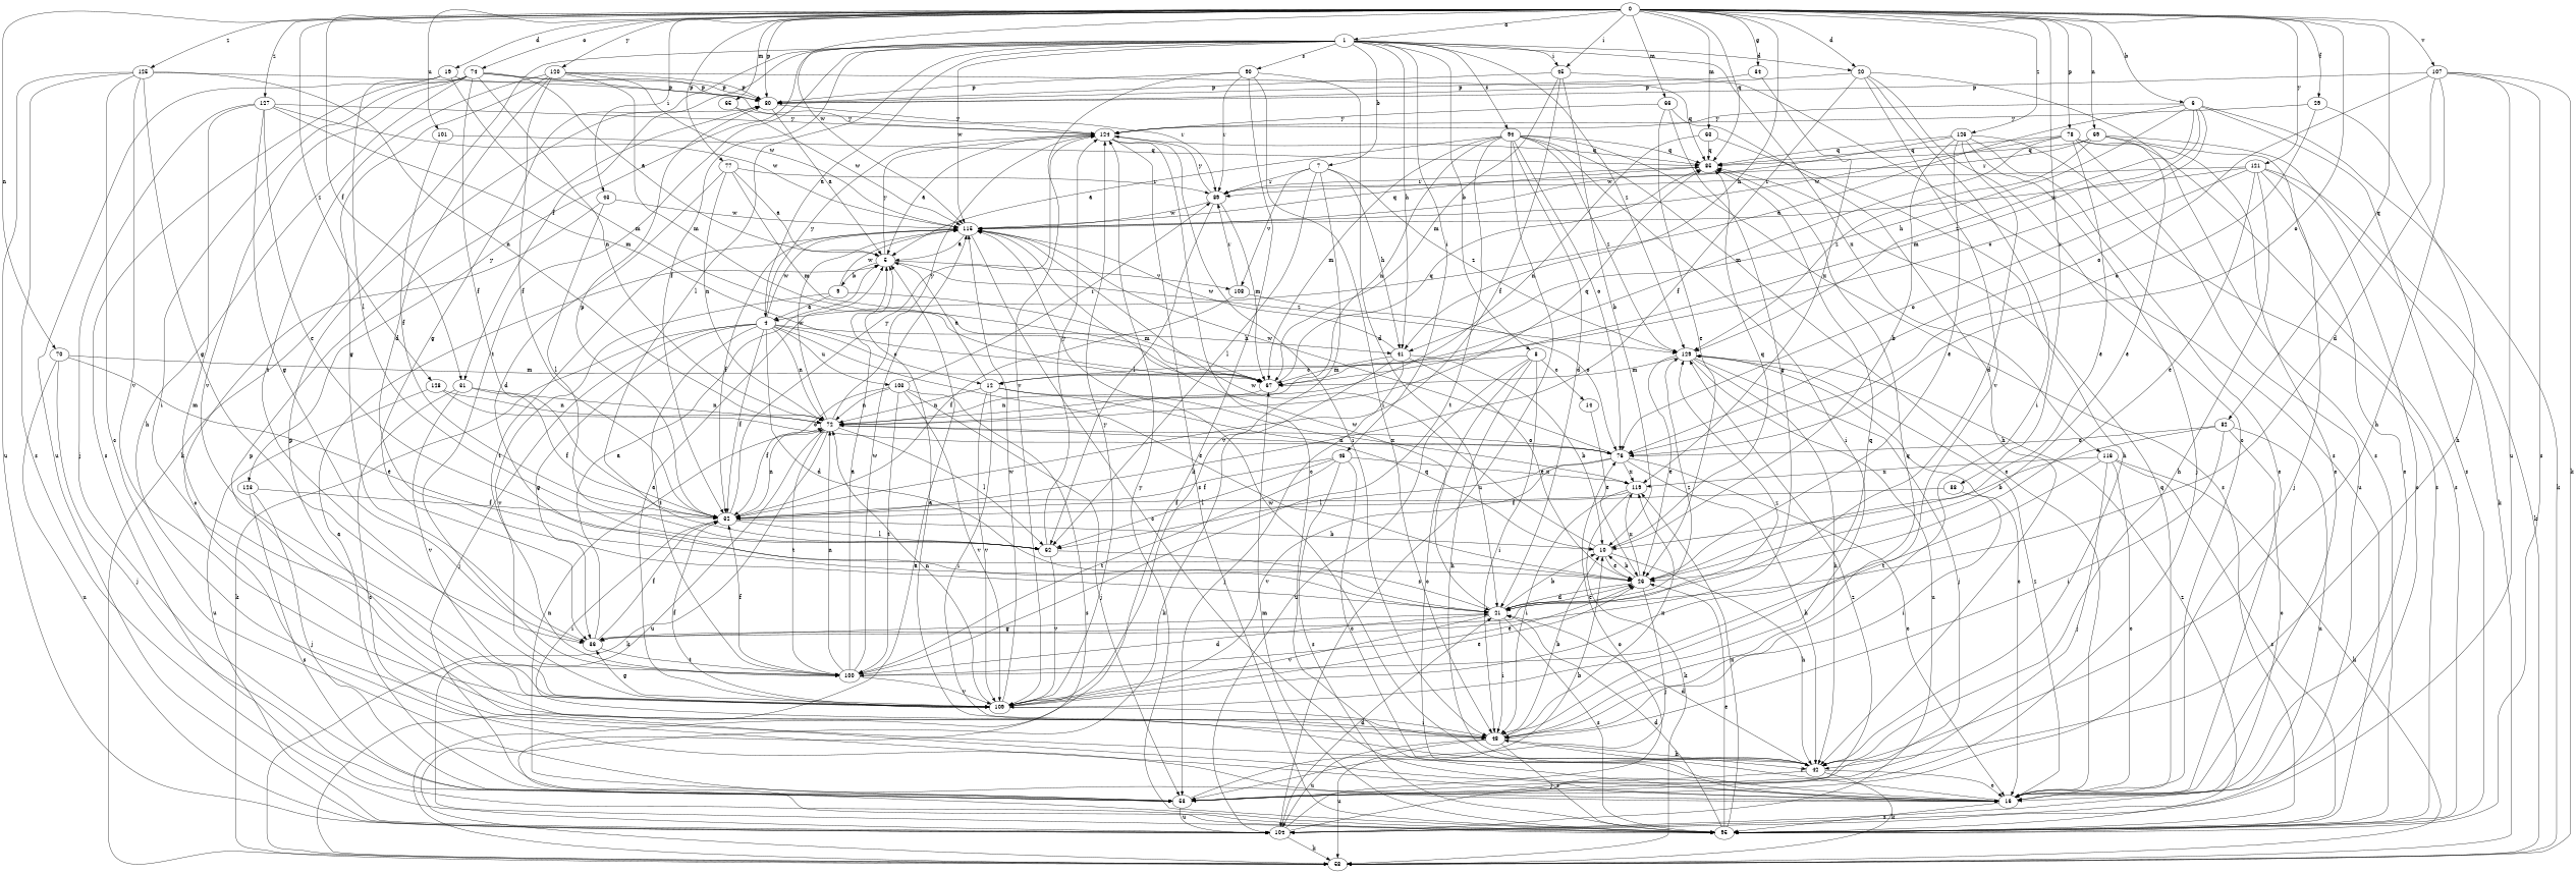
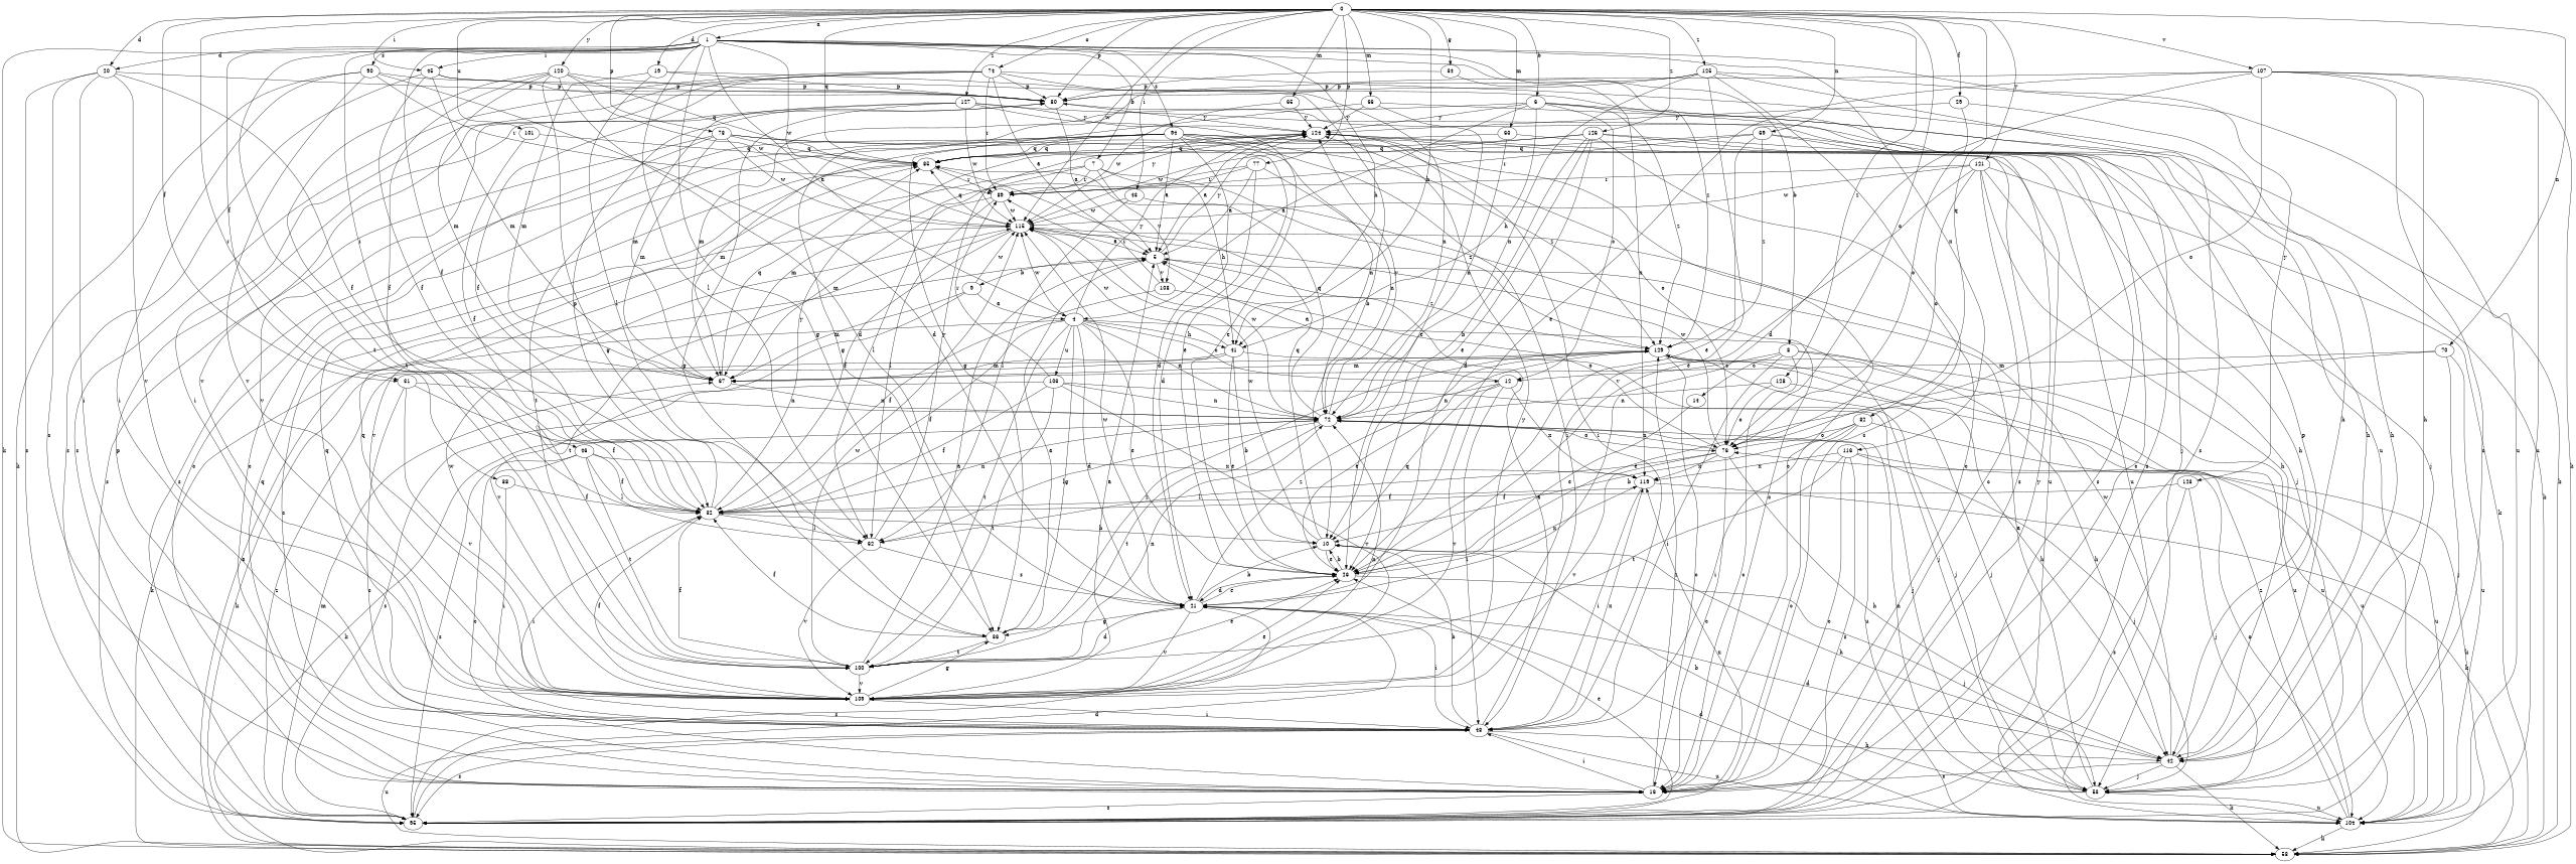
  strict digraph {
    0
    1
    6
    19
    20
    29
    31
    34
    41
    43
    45
    63
    65
    66
    69
    70
    74
    76
    77
    78
    80
    82
    85
    88
    101
    107
    115
    120
    121
    125
    126
    127
    128
    4
    7
    8
    32
    36
    46
    58
    62
    90
    94
    100
    116
    123
    129
    12
    124
    67
    95
    104
    109
    16
    48
    42
    72
    119
    26
    53
    10
    89
    5
    21
    103
    108
    14
    9
    0 -> 1 [label=a]
    0 -> 6 [label=b]
    0 -> 19 [label=d]
    0 -> 20 [label=d]
    0 -> 29 [label=f]
    0 -> 31 [label=f]
    0 -> 34 [label=g]
    0 -> 41 [label=h]
    0 -> 43 [label=i]
    0 -> 45 [label=i]
    0 -> 63 [label=m]
    0 -> 65 [label=m]
    0 -> 66 [label=m]
    0 -> 69 [label=n]
    0 -> 70 [label=n]
    0 -> 74 [label=o]
    0 -> 76 [label=o]
    0 -> 77 [label=p]
    0 -> 78 [label=p]
    0 -> 80 [label=p]
    0 -> 82 [label=q]
    0 -> 85 [label=q]
    0 -> 88 [label=r]
    0 -> 101 [label=u]
    0 -> 107 [label=v]
    0 -> 115 [label=w]
    0 -> 120 [label=y]
    0 -> 121 [label=y]
    0 -> 125 [label=z]
    0 -> 126 [label=z]
    0 -> 127 [label=z]
    0 -> 128 [label=z]
    1 -> 20 [label=d]
    1 -> 31 [label=f]
    1 -> 41 [label=h]
    1 -> 45 [label=i]
    1 -> 115 [label=w]
    1 -> 4 [label=a]
    1 -> 7 [label=b]
    1 -> 8 [label=b]
    1 -> 32 [label=f]
    1 -> 36 [label=g]
    1 -> 46 [label=i]
    1 -> 58 [label=k]
    1 -> 62 [label=l]
    1 -> 90 [label=s]
    1 -> 94 [label=s]
    1 -> 100 [label=t]
    1 -> 116 [label=x]
    1 -> 123 [label=y]
    1 -> 129 [label=z]
    6 -> 41 [label=h]
    6 -> 4 [label=a]
    6 -> 58 [label=k]
    6 -> 129 [label=z]
    6 -> 12 [label=c]
    6 -> 124 [label=y]
    6 -> 67 [label=m]
    6 -> 95 [label=s]
    19 -> 80 [label=p]
    19 -> 62 [label=l]
    19 -> 67 [label=m]
    19 -> 104 [label=u]
    20 -> 80 [label=p]
    20 -> 32 [label=f]
    20 -> 95 [label=s]
    20 -> 109 [label=v]
    20 -> 16 [label=c]
    20 -> 48 [label=i]
    29 -> 76 [label=o]
    29 -> 124 [label=y]
    29 -> 42 [label=h]
    31 -> 32 [label=f]
    31 -> 109 [label=v]
    31 -> 16 [label=c]
    31 -> 72 [label=n]
    34 -> 80 [label=p]
    34 -> 119 [label=x]
    41 -> 115 [label=w]
    41 -> 58 [label=k]
    41 -> 67 [label=m]
    41 -> 26 [label=e]
    41 -> 53 [label=j]
    41 -> 10 [label=b]
    43 -> 115 [label=w]
    43 -> 62 [label=l]
    43 -> 16 [label=c]
    45 -> 80 [label=p]
    45 -> 32 [label=f]
    45 -> 67 [label=m]
    45 -> 95 [label=s]
    45 -> 10 [label=b]
    63 -> 85 [label=q]
    63 -> 42 [label=h]
    63 -> 72 [label=n]
    65 -> 115 [label=w]
    65 -> 124 [label=y]
    66 -> 36 [label=g]
    66 -> 124 [label=y]
    66 -> 42 [label=h]
    66 -> 26 [label=e]
    69 -> 85 [label=q]
    69 -> 58 [label=k]
    69 -> 129 [label=z]
    69 -> 16 [label=c]
    69 -> 26 [label=e]
    69 -> 89 [label=r]
    70 -> 67 [label=m]
    70 -> 104 [label=u]
    70 -> 26 [label=e]
    70 -> 53 [label=j]
    74 -> 80 [label=p]
    74 -> 32 [label=f]
    74 -> 95 [label=s]
    74 -> 109 [label=v]
    74 -> 48 [label=i]
    74 -> 42 [label=h]
    74 -> 72 [label=n]
    74 -> 89 [label=r]
    74 -> 5 [label=a]
    76 -> 115 [label=w]
    76 -> 62 [label=l]
    76 -> 109 [label=v]
    76 -> 16 [label=c]
    76 -> 42 [label=h]
    76 -> 72 [label=n]
    76 -> 119 [label=x]
    77 -> 67 [label=m]
    77 -> 72 [label=n]
    77 -> 89 [label=r]
    77 -> 5 [label=a]
    77 -> 21 [label=d]
    78 -> 85 [label=q]
    78 -> 115 [label=w]
    78 -> 67 [label=m]
    78 -> 95 [label=s]
    78 -> 104 [label=u]
    78 -> 16 [label=c]
    78 -> 26 [label=e]
    80 -> 124 [label=y]
    80 -> 5 [label=a]
    82 -> 76 [label=o]
    82 -> 104 [label=u]
    82 -> 16 [label=c]
    82 -> 48 [label=i]
    82 -> 10 [label=b]
    85 -> 89 [label=r]
    88 -> 32 [label=f]
    88 -> 48 [label=i]
    101 -> 85 [label=q]
    101 -> 32 [label=f]
    107 -> 76 [label=o]
    107 -> 80 [label=p]
    107 -> 58 [label=k]
    107 -> 95 [label=s]
    107 -> 104 [label=u]
    107 -> 42 [label=h]
+   107 -> 26 [label=e]
    107 -> 21 [label=d]
    115 -> 85 [label=q]
    115 -> 32 [label=f]
    115 -> 100 [label=t]
    115 -> 16 [label=c]
    115 -> 5 [label=a]
    120 -> 80 [label=p]
    120 -> 85 [label=q]
    120 -> 115 [label=w]
    120 -> 32 [label=f]
    120 -> 36 [label=g]
    120 -> 100 [label=t]
    120 -> 67 [label=m]
    120 -> 21 [label=d]
    121 -> 76 [label=o]
    121 -> 115 [label=w]
    121 -> 58 [label=k]
    121 -> 16 [label=c]
    121 -> 42 [label=h]
    121 -> 26 [label=e]
    121 -> 53 [label=j]
    121 -> 89 [label=r]
    125 -> 80 [label=p]
    125 -> 36 [label=g]
    125 -> 95 [label=s]
    125 -> 104 [label=u]
    125 -> 109 [label=v]
    125 -> 16 [label=c]
    125 -> 72 [label=n]
    126 -> 85 [label=q]
    126 -> 115 [label=w]
    126 -> 95 [label=s]
    126 -> 16 [label=c]
    126 -> 26 [label=e]
    126 -> 53 [label=j]
    126 -> 10 [label=b]
    126 -> 21 [label=d]
    127 -> 115 [label=w]
    127 -> 36 [label=g]
    127 -> 124 [label=y]
    127 -> 67 [label=m]
-   127 -> 109 [label=m]
+   127 -> 109 [label=v]
    127 -> 26 [label=e]
    127 -> 53 [label=j]
    128 -> 76 [label=o]
    128 -> 104 [label=u]
    128 -> 72 [label=n]
    4 -> 41 [label=h]
    4 -> 115 [label=w]
    4 -> 32 [label=f]
    4 -> 36 [label=g]
    4 -> 58 [label=k]
    4 -> 100 [label=t]
    4 -> 12 [label=c]
    4 -> 124 [label=y]
    4 -> 72 [label=n]
    4 -> 26 [label=e]
    4 -> 53 [label=j]
    4 -> 21 [label=d]
    4 -> 103 [label=u]
    7 -> 41 [label=h]
    7 -> 62 [label=l]
    7 -> 129 [label=z]
    7 -> 109 [label=v]
    7 -> 89 [label=r]
    7 -> 108 [label=v]
    8 -> 12 [label=c]
    8 -> 104 [label=u]
    8 -> 16 [label=c]
    8 -> 48 [label=i]
    8 -> 42 [label=h]
    8 -> 14 [label=c]
    32 -> 80 [label=p]
    32 -> 62 [label=l]
    32 -> 124 [label=y]
    32 -> 48 [label=i]
    32 -> 72 [label=n]
    32 -> 10 [label=b]
    36 -> 32 [label=f]
    36 -> 100 [label=t]
    36 -> 129 [label=z]
    36 -> 5 [label=a]
    46 -> 32 [label=f]
    46 -> 62 [label=l]
    46 -> 100 [label=t]
    46 -> 95 [label=s]
    46 -> 16 [label=c]
    46 -> 119 [label=x]
    58 -> 5 [label=a]
    62 -> 124 [label=y]
    62 -> 109 [label=v]
    62 -> 21 [label=s]
    90 -> 80 [label=p]
    90 -> 58 [label=k]
    90 -> 109 [label=v]
    90 -> 48 [label=i]
    90 -> 89 [label=r]
    90 -> 21 [label=d]
    94 -> 76 [label=o]
    94 -> 85 [label=q]
    94 -> 100 [label=t]
    94 -> 129 [label=z]
    94 -> 67 [label=m]
    94 -> 95 [label=s]
    94 -> 104 [label=u]
    94 -> 16 [label=c]
    94 -> 48 [label=i]
    94 -> 72 [label=n]
    94 -> 5 [label=a]
    94 -> 21 [label=d]
    100 -> 115 [label=w]
    100 -> 32 [label=f]
    100 -> 109 [label=v]
    100 -> 72 [label=n]
    100 -> 26 [label=e]
    100 -> 5 [label=a]
    100 -> 21 [label=d]
    116 -> 58 [label=k]
    116 -> 100 [label=t]
    116 -> 95 [label=s]
    116 -> 16 [label=c]
    116 -> 119 [label=x]
    116 -> 53 [label=j]
    123 -> 32 [label=f]
    123 -> 95 [label=s]
    123 -> 53 [label=j]
    129 -> 67 [label=m]
    129 -> 104 [label=u]
    129 -> 16 [label=c]
    129 -> 42 [label=h]
    129 -> 26 [label=e]
    129 -> 53 [label=j]
    12 -> 109 [label=v]
    12 -> 48 [label=i]
    12 -> 72 [label=n]
    12 -> 119 [label=x]
    12 -> 10 [label=q]
    12 -> 5 [label=a]
    124 -> 85 [label=q]
    124 -> 95 [label=s]
    124 -> 16 [label=c]
    124 -> 48 [label=i]
    124 -> 5 [label=a]
    67 -> 85 [label=q]
    67 -> 72 [label=n]
    95 -> 129 [label=z]
    95 -> 124 [label=y]
    95 -> 67 [label=m]
    95 -> 119 [label=x]
    95 -> 26 [label=e]
    95 -> 21 [label=d]
    104 -> 76 [label=o]
    104 -> 58 [label=k]
    104 -> 129 [label=z]
    104 -> 21 [label=d]
    109 -> 85 [label=q]
    109 -> 115 [label=w]
    109 -> 32 [label=f]
    109 -> 36 [label=g]
    109 -> 124 [label=y]
    109 -> 48 [label=i]
    109 -> 72 [label=n]
    109 -> 26 [label=e]
    109 -> 5 [label=a]
    16 -> 80 [label=p]
    16 -> 85 [label=q]
    16 -> 129 [label=z]
    16 -> 95 [label=s]
    16 -> 48 [label=i]
    48 -> 85 [label=q]
    48 -> 58 [label=u]
    48 -> 95 [label=s]
    48 -> 104 [label=u]
    48 -> 42 [label=h]
    48 -> 119 [label=x]
    48 -> 10 [label=b]
    48 -> 5 [label=a]
    42 -> 80 [label=p]
    42 -> 115 [label=w]
    42 -> 58 [label=k]
    42 -> 16 [label=c]
    42 -> 53 [label=j]
    42 -> 21 [label=d]
    72 -> 76 [label=o]
    72 -> 85 [label=q]
    72 -> 115 [label=w]
    72 -> 58 [label=k]
    72 -> 62 [label=l]
    72 -> 100 [label=t]
    72 -> 124 [label=y]
    72 -> 104 [label=u]
    119 -> 32 [label=f]
    119 -> 58 [label=k]
    119 -> 48 [label=i]
    26 -> 119 [label=x]
    26 -> 53 [label=j]
    26 -> 10 [label=b]
    26 -> 21 [label=d]
    53 -> 104 [label=u]
    53 -> 72 [label=n]
    53 -> 10 [label=b]
    53 -> 5 [label=a]
    10 -> 85 [label=q]
    10 -> 115 [label=w]
    10 -> 42 [label=h]
    10 -> 26 [label=e]
    89 -> 115 [label=w]
    89 -> 62 [label=l]
    89 -> 124 [label=y]
    89 -> 67 [label=m]
    5 -> 129 [label=z]
    5 -> 124 [label=y]
    5 -> 108 [label=v]
    5 -> 9 [label=b]
    21 -> 115 [label=w]
    21 -> 36 [label=g]
    21 -> 129 [label=z]
    21 -> 95 [label=s]
    21 -> 109 [label=v]
    21 -> 48 [label=i]
    21 -> 26 [label=e]
    21 -> 10 [label=b]
    103 -> 32 [label=f]
    103 -> 100 [label=t]
    103 -> 95 [label=s]
    103 -> 109 [label=v]
    103 -> 72 [label=n]
    103 -> 53 [label=j]
    103 -> 89 [label=r]
    108 -> 76 [label=o]
    108 -> 32 [label=f]
    108 -> 89 [label=r]
    14 -> 26 [label=e]
    9 -> 115 [label=w]
    9 -> 4 [label=a]
    9 -> 67 [label=m]
    9 -> 109 [label=v]
  }
